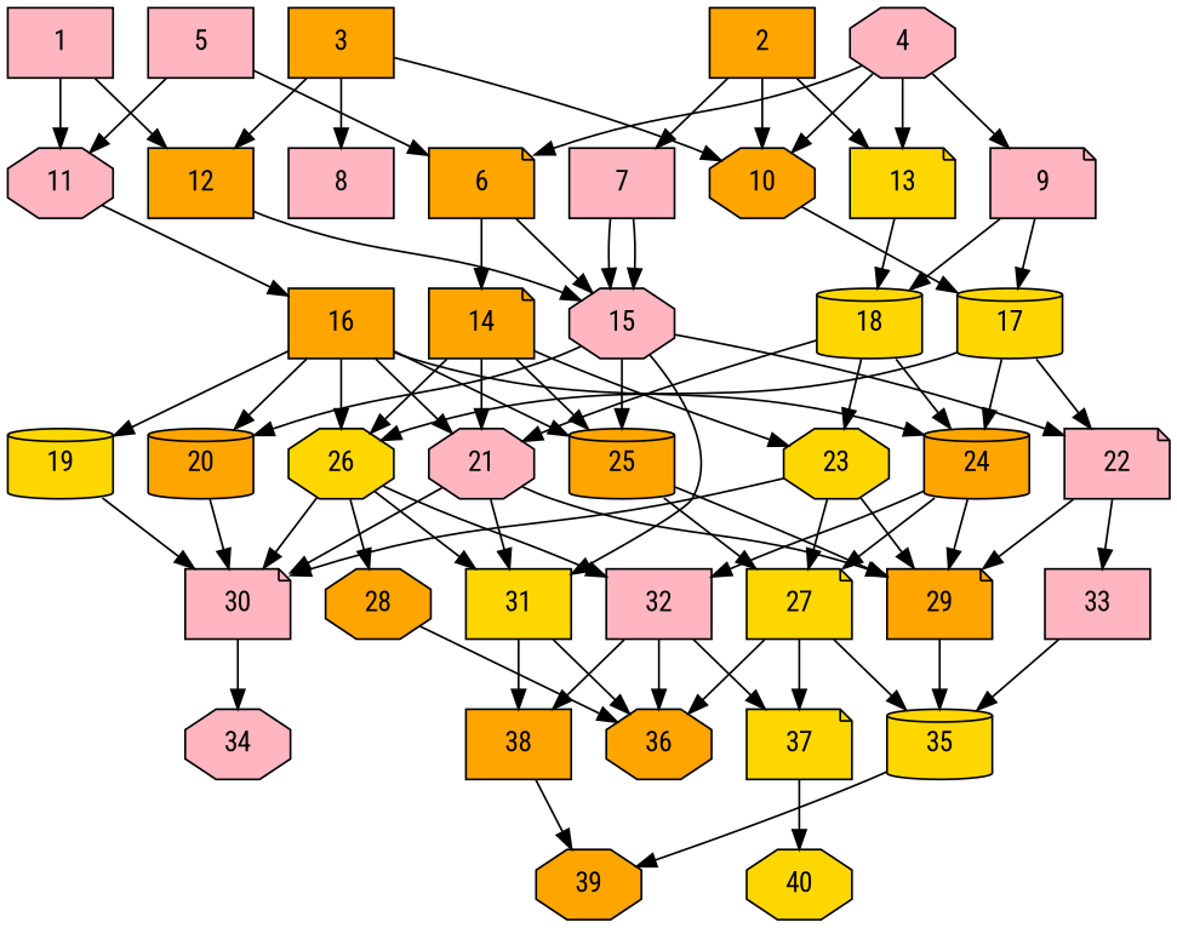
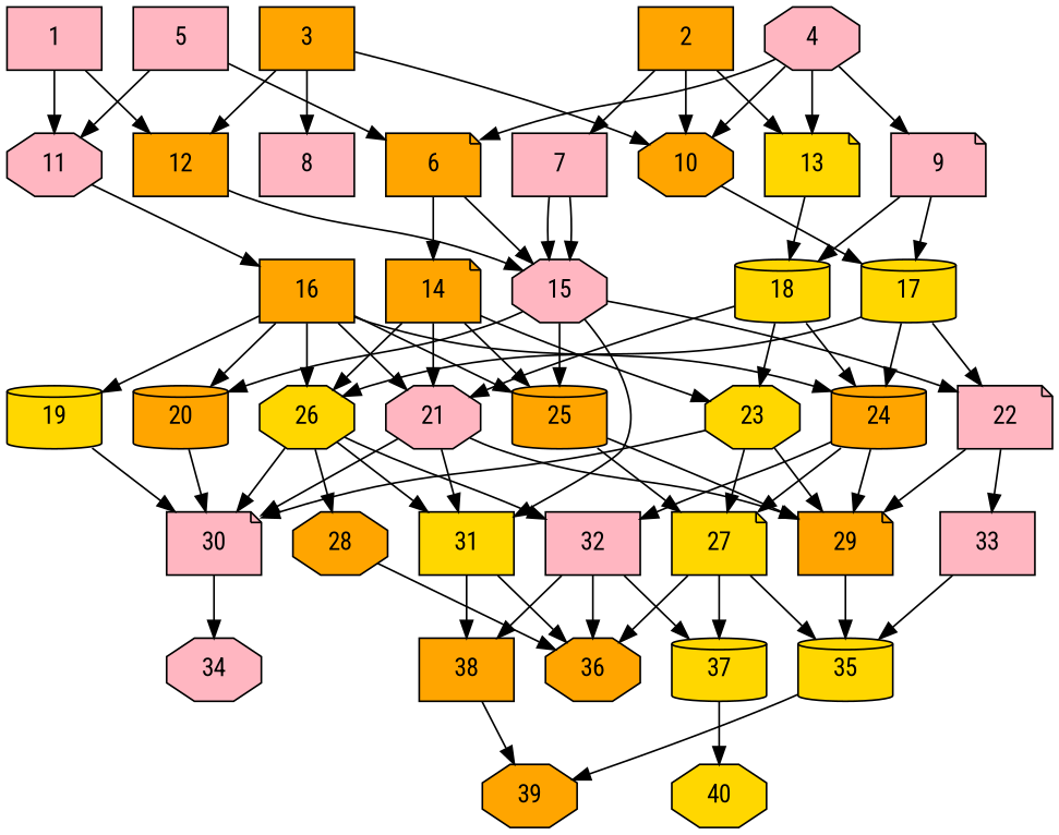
  digraph {
    fontname="Roboto Condensed"
    node [alpha=0.19 fillcolor=orange fontname="Roboto Condensed" shape=box style=filled]
    edge [fontname="Roboto Condensed"]
    1 [alpha=0.00 expect_size=39003136 fillcolor=lightpink]
    11 [expect_size=31141888 fillcolor=lightpink shape=octagon]
    12 [alpha=0.18 expect_size=31687680]
    16 [alpha=0.09 expect_size=46256128]
    15 [alpha=0.17 expect_size=39075840 fillcolor=lightpink shape=octagon]
    21 [alpha=0.06 expect_size=7907328 fillcolor=lightpink shape=octagon]
    25 [expect_size=10156032 shape=cylinder]
    26 [alpha=0.18 expect_size=50945024 fillcolor=gold shape=octagon]
    20 [alpha=0.16 expect_size=47425536 shape=cylinder]
    24 [alpha=0.01 expect_size=36966400 shape=cylinder]
    19 [expect_size=8893440 fillcolor=gold shape=cylinder]
    22 [alpha=0.15 expect_size=6482944 fillcolor=lightpink shape=note]
    31 [alpha=0.02 expect_size=8261632 fillcolor=gold]
    2 [alpha=0.10 expect_size=48530432]
    7 [alpha=0.13 expect_size=51208192 fillcolor=lightpink]
    10 [alpha=0.03 expect_size=35009536 shape=octagon]
    13 [alpha=0.14 expect_size=8189952 fillcolor=gold shape=note]
    17 [alpha=0.18 expect_size=6501376 fillcolor=gold shape=cylinder]
    18 [alpha=0.20 expect_size=36051968 fillcolor=gold shape=cylinder]
    23 [alpha=0.12 expect_size=50117632 fillcolor=gold shape=octagon]
    3 [alpha=0.05 expect_size=24977408]
    8 [alpha=0.08 expect_size=24742912 fillcolor=lightpink]
    4 [alpha=0.08 expect_size=32935936 fillcolor=lightpink shape=octagon]
    6 [alpha=0.03 expect_size=5454848 shape=note]
    9 [alpha=0.16 expect_size=41291776 fillcolor=lightpink shape=note]
    14 [alpha=0.09 expect_size=19225600 shape=note]
    5 [alpha=0.03 expect_size=27522048 fillcolor=lightpink]
    30 [alpha=0.17 expect_size=18580480 fillcolor=lightpink shape=note]
    29 [alpha=0.03 expect_size=19783680 shape=note]
    27 [alpha=0.16 expect_size=24508416 fillcolor=gold shape=note]
    32 [expect_size=22586368 fillcolor=lightpink]
    28 [alpha=0.02 expect_size=20462592 shape=octagon]
    33 [alpha=0.16 expect_size=10471424 fillcolor=lightpink]
    34 [alpha=0.20 expect_size=38838272 fillcolor=lightpink shape=octagon]
    35 [alpha=0.17 expect_size=41007104 fillcolor=gold shape=cylinder]
    36 [alpha=0.13 expect_size=39260160 shape=octagon]
    38 [alpha=0.17 expect_size=23429120]
-   37 [alpha=0.08 expect_size=33807360 fillcolor=gold shape=note]
+   37 [alpha=0.08 expect_size=33807360 fillcolor=gold shape=cylinder]
    39 [alpha=0.07 expect_size=27626496 shape=octagon]
    40 [alpha=0.15 expect_size=35262464 fillcolor=gold shape=octagon]
    1 -> 11
    1 -> 12
    11 -> 16
    12 -> 15
    16 -> 21
    16 -> 25
    16 -> 26
    16 -> 20
    16 -> 24
    16 -> 19
    15 -> 25
    15 -> 20
    15 -> 22
    15 -> 31
    21 -> 31
    21 -> 30
    21 -> 29
    25 -> 29
    25 -> 27
    26 -> 31
    26 -> 30
    26 -> 32
    26 -> 28
    20 -> 30
    24 -> 29
    24 -> 27
    24 -> 32
    19 -> 30
    22 -> 29
    22 -> 33
    31 -> 36
    31 -> 38
    2 -> 7
    2 -> 10
    2 -> 13
    7 -> 15
    7 -> 15
    10 -> 17
    13 -> 18
    17 -> 26
    17 -> 24
    17 -> 22
    18 -> 21
    18 -> 24
    18 -> 23
    23 -> 30
    23 -> 29
    23 -> 27
    3 -> 12
    3 -> 10
    3 -> 8
    4 -> 10
    4 -> 13
    4 -> 6
    4 -> 9
    6 -> 15
    6 -> 14
    9 -> 17
    9 -> 18
    14 -> 21
    14 -> 25
    14 -> 26
    14 -> 23
    5 -> 11
    5 -> 6
    30 -> 34
    29 -> 35
    27 -> 35
    27 -> 36
    27 -> 37
    32 -> 36
    32 -> 38
    32 -> 37
    28 -> 36
    33 -> 35
    35 -> 39
    38 -> 39
    37 -> 40
  }
